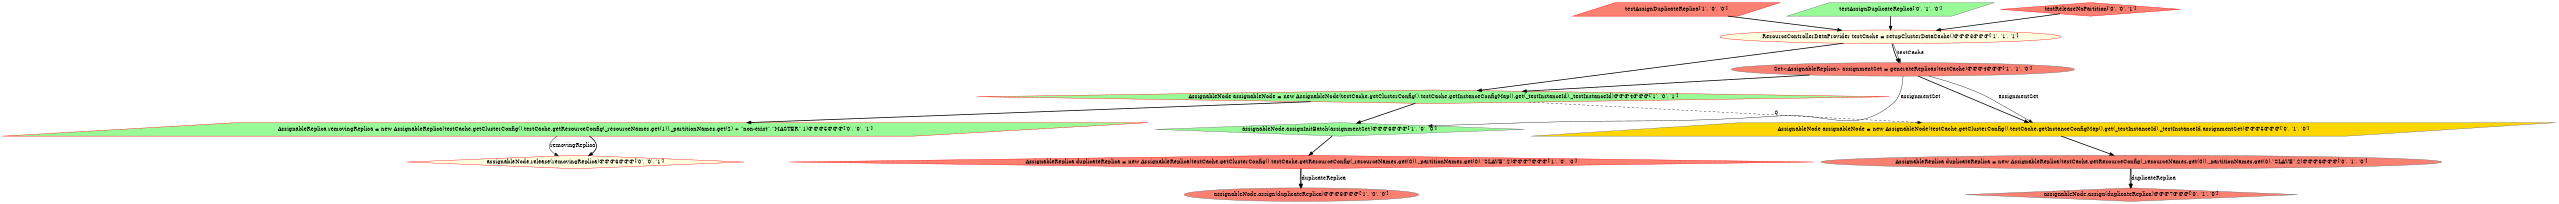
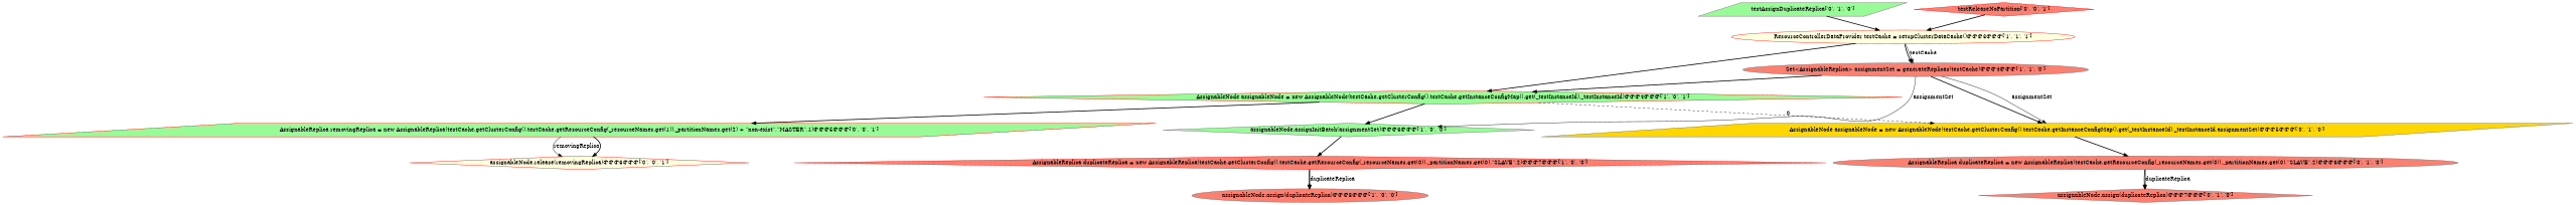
  digraph {
    node [fillcolor=salmon shape=diamond style=filled color=gray40]
    edge [style=bold]
    n1 [label="assignableNode.assign(duplicateReplica)@@@8@@@['1', '0', '0']" shape=ellipse]
    n2 [fillcolor=palegreen label="AssignableNode assignableNode = new AssignableNode(testCache.getClusterConfig(),testCache.getInstanceConfigMap().get(_testInstanceId),_testInstanceId)@@@4@@@['1', '0', '1']" color=red]
    n3 [fillcolor=gold label="AssignableNode assignableNode = new AssignableNode(testCache.getClusterConfig(),testCache.getInstanceConfigMap().get(_testInstanceId),_testInstanceId,assignmentSet)@@@5@@@['0', '1', '0']" shape=parallelogram]
    n4 [fillcolor=palegreen label="assignableNode.assignInitBatch(assignmentSet)@@@6@@@['1', '0', '0']"]
    n5 [fillcolor=palegreen label="AssignableReplica removingReplica = new AssignableReplica(testCache.getClusterConfig(),testCache.getResourceConfig(_resourceNames.get(1)),_partitionNames.get(2) + \"non-exist\",\"MASTER\",1)@@@5@@@['0', '0', '1']" shape=parallelogram color=red]
-   n6 [label="testAssignDuplicateReplica['1', '0', '0']" shape=parallelogram color=red]
    n7 [fillcolor=lightyellow label="ResourceControllerDataProvider testCache = setupClusterDataCache()@@@3@@@['1', '1', '1']" shape=ellipse color=red]
    n8 [label="AssignableReplica duplicateReplica = new AssignableReplica(testCache.getResourceConfig(_resourceNames.get(0)),_partitionNames.get(0),\"SLAVE\",2)@@@6@@@['0', '1', '0']" shape=ellipse]
    n9 [label="Set<AssignableReplica> assignmentSet = generateReplicas(testCache)@@@4@@@['1', '1', '0']" shape=ellipse]
    n10 [label="AssignableReplica duplicateReplica = new AssignableReplica(testCache.getClusterConfig(),testCache.getResourceConfig(_resourceNames.get(0)),_partitionNames.get(0),\"SLAVE\",2)@@@7@@@['1', '0', '0']" color=red]
    n11 [fillcolor=palegreen label="testAssignDuplicateReplica['0', '1', '0']" shape=parallelogram]
    n12 [label="assignableNode.assign(duplicateReplica)@@@7@@@['0', '1', '0']"]
    n13 [fillcolor=lightyellow label="assignableNode.release(removingReplica)@@@6@@@['0', '0', '1']" color=red]
    n14 [label="testReleaseNoPartition['0', '0', '1']" color=red]
    n2 -> n3 [label=0 style=dashed]
    n2 -> n4
    n2 -> n5
    n3 -> n8
    n4 -> n10
    n5 -> n13 [label=removingReplica style=solid]
    n5 -> n13
-   n6 -> n7
    n7 -> n2
    n7 -> n9 [label=testCache style=solid]
    n7 -> n9
    n8 -> n12
    n8 -> n12 [label=duplicateReplica style=solid]
    n9 -> n2
    n9 -> n3
    n9 -> n3 [label=assignmentSet style=solid]
    n9 -> n4 [label=assignmentSet style=solid]
    n10 -> n1
    n10 -> n1 [label=duplicateReplica style=solid]
    n11 -> n7
    n14 -> n7
  }
